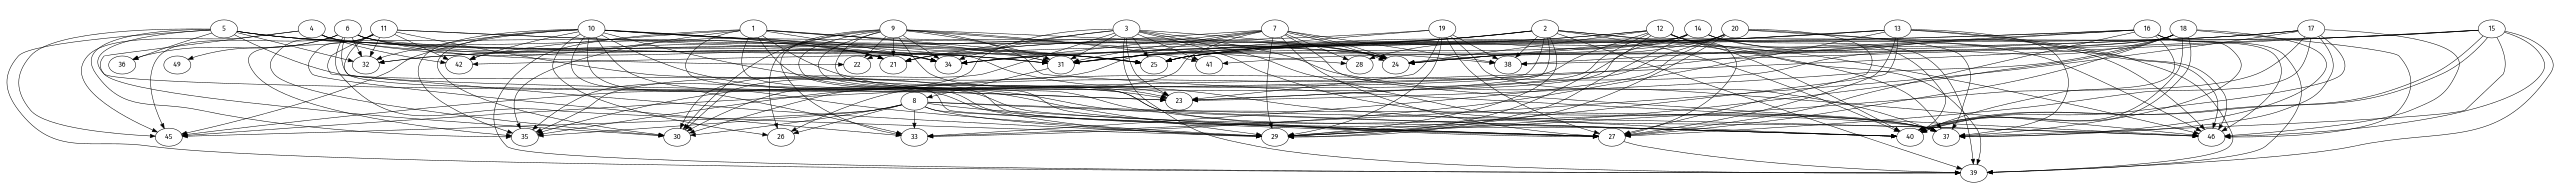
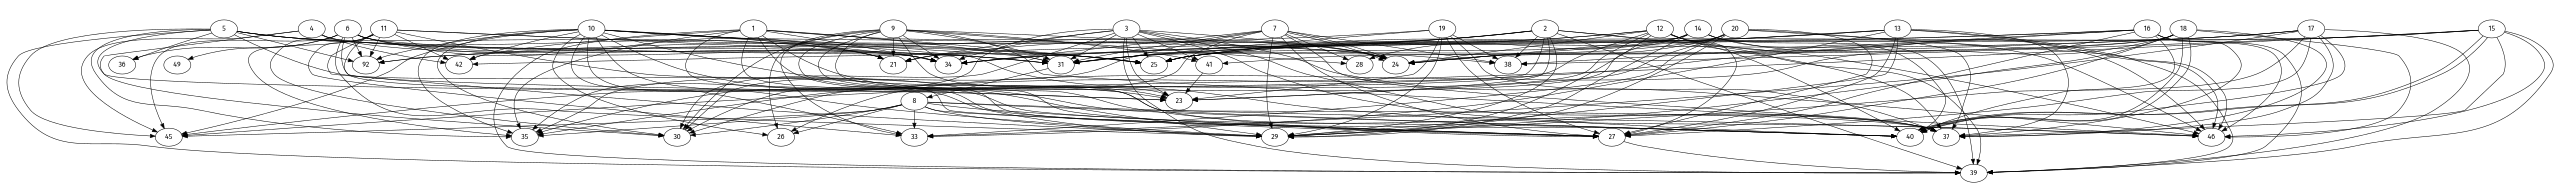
  digraph {
    fontname="Fira Sans"
    node [alpha=0.07 fontname="Fira Sans"]
    edge [fontname="Fira Sans"]
    1 [alpha=0.12 expect_size=2063768939678138368000]
    23 [expect_size=2339202182356605599744]
    24 [alpha=0.09 expect_size=359032825843886016]
    25 [alpha=0.14 expect_size=474608703012525760]
    27 [alpha=0.12 expect_size=116719518093267697664]
    29 [alpha=0.02 expect_size=34521955271585524]
    31 [expect_size=853920285822396923904]
    34 [alpha=0.09 expect_size=14699400342198550528]
    35 [expect_size=12684018401128730]
    37 [alpha=0.08 expect_size=172636163782331072512]
    39 [alpha=0.03 expect_size=73673938575288172544]
    42 [alpha=0.16 expect_size=249658966986494784]
    8 [alpha=0.08 expect_size=456407979139059520]
    2 [expect_size=24386215727002025984]
    21 [alpha=0.04 expect_size=1257088886525571104768]
    38 [alpha=0.05 expect_size=14323800819749690]
    40 [alpha=0.14 expect_size=30751921354525364]
    45 [alpha=0.13 expect_size=40676354605196264]
    46 [alpha=0.13 expect_size=159670132015104000000]
    3 [alpha=0.01 expect_size=402637862111278272]
    30 [alpha=0.00 expect_size=10073633389316404]
    41 [alpha=0.10 expect_size=179219374710651355136]
    4 [alpha=0.06 expect_size=6843659438440579072]
-   22 [alpha=0.17 expect_size=3247227896339227]
    5 [alpha=0.14 expect_size=3120605980371451904]
-   32 [expect_size=1695309616549757714432]
+   32 [expect_size=1695309616549757714432 label=92]
    36 [alpha=0.09 expect_size=1145397200568934400]
    6 [expect_size=46548784879508720]
    n29 [alpha=0.19 expect_size=355601897979020672 label=49]
    7 [alpha=0.11 expect_size=153934567715936960]
    28 [alpha=0.13 expect_size=1534943812694241705984]
    26 [alpha=0.12 expect_size=13396629493078214]
    33 [alpha=0.12 expect_size=1033299639125386723328]
    9 [alpha=0.05 expect_size=7972885183273631744]
    10 [alpha=0.04 expect_size=54098195744867976]
    11 [alpha=0.18 expect_size=1148920587943463936]
    12 [alpha=0.01 expect_size=960563177983049728]
    13 [alpha=0.10 expect_size=875557461826162304]
    14 [alpha=0.12 expect_size=11779166275764852]
    15 [alpha=0.19 expect_size=342314490125107593216]
    16 [alpha=0.09 expect_size=8109609714530956]
    17 [alpha=0.14 expect_size=1409402341588729856000]
    18 [alpha=0.01 expect_size=107261959334217264]
    19 [alpha=0.15 expect_size=1004660250525778837504]
    20 [alpha=0.17 expect_size=84303231315869696000]
    1 -> 23
    1 -> 24
    1 -> 25
    1 -> 27
    1 -> 29
    1 -> 31
    1 -> 34
    1 -> 35
    1 -> 37
    1 -> 39
    1 -> 42
    27 -> 39
    31 -> 8
    8 -> 27
    8 -> 29
    8 -> 35
    8 -> 37
    8 -> 40
    8 -> 45
    8 -> 46
    8 -> 30
    8 -> 26
    8 -> 33
    2 -> 23
    2 -> 25
    2 -> 29
    2 -> 31
    2 -> 34
    2 -> 37
    2 -> 39
    2 -> 21
    2 -> 38
-   2 -> 40
    2 -> 45
    2 -> 46
    3 -> 23
    3 -> 24
    3 -> 25
    3 -> 31
    3 -> 34
    3 -> 35
    3 -> 37
    3 -> 39
    3 -> 21
    3 -> 40
    3 -> 46
    3 -> 30
    3 -> 41
    4 -> 31
    4 -> 34
    4 -> 42
    4 -> 45
    4 -> 30
-   4 -> 22
    5 -> 23
    5 -> 25
    5 -> 27
    5 -> 31
    5 -> 34
    5 -> 35
    5 -> 39
    5 -> 21
    5 -> 45
    5 -> 32
    5 -> 36
    6 -> 23
    6 -> 24
    6 -> 25
    6 -> 29
    6 -> 34
    6 -> 21
    6 -> 45
    6 -> 32
    6 -> 36
    6 -> n29
    7 -> 24
    7 -> 24
    7 -> 27
    7 -> 29
    7 -> 31
    7 -> 34
    7 -> 35
    7 -> 37
    7 -> 38
    7 -> 30
-   7 -> 22
    7 -> 28
    9 -> 23
    9 -> 27
    9 -> 29
    9 -> 31
    9 -> 34
    9 -> 21
    9 -> 38
    9 -> 40
    9 -> 46
    9 -> 30
    9 -> 41
-   9 -> 22
    9 -> 28
    9 -> 26
    9 -> 33
    10 -> 23
    10 -> 24
    10 -> 25
    10 -> 27
    10 -> 29
    10 -> 31
    10 -> 35
    10 -> 42
    10 -> 21
    10 -> 40
    10 -> 45
    10 -> 46
    10 -> 30
    10 -> 32
    10 -> 26
    10 -> 33
    11 -> 25
    11 -> 27
    11 -> 29
    11 -> 31
    11 -> 35
    11 -> 42
    11 -> 40
    11 -> 30
    11 -> 32
    11 -> 33
    12 -> 24
    12 -> 25
    12 -> 27
    12 -> 29
    12 -> 31
    12 -> 35
    12 -> 39
    12 -> 40
    12 -> 46
    12 -> 30
    13 -> 24
    13 -> 25
    13 -> 27
    13 -> 29
    13 -> 31
    13 -> 37
    13 -> 46
    13 -> 46
    13 -> 33
    14 -> 24
    14 -> 25
    14 -> 29
    14 -> 39
    14 -> 40
    14 -> 46
    14 -> 30
    14 -> 28
    15 -> 25
    15 -> 37
    15 -> 39
    15 -> 21
    15 -> 38
    15 -> 40
    15 -> 40
    15 -> 45
    15 -> 46
    16 -> 27
    16 -> 34
    16 -> 35
    16 -> 37
    16 -> 39
    16 -> 38
    16 -> 40
    16 -> 46
    16 -> 32
    17 -> 25
    17 -> 27
    17 -> 29
    17 -> 34
    17 -> 37
-   17 -> 46
+   17 -> 39
    17 -> 42
    17 -> 40
    17 -> 33
-   18 -> 23
+   41 -> 23
    18 -> 24
    18 -> 27
    18 -> 29
    18 -> 37
    18 -> 40
    18 -> 40
    18 -> 46
    18 -> 41
    18 -> 26
    19 -> 23
    19 -> 27
    19 -> 29
    19 -> 31
    19 -> 37
    19 -> 38
    19 -> 32
    20 -> 23
    20 -> 24
    20 -> 27
    20 -> 29
    20 -> 31
    20 -> 37
    20 -> 39
    20 -> 33
  }
